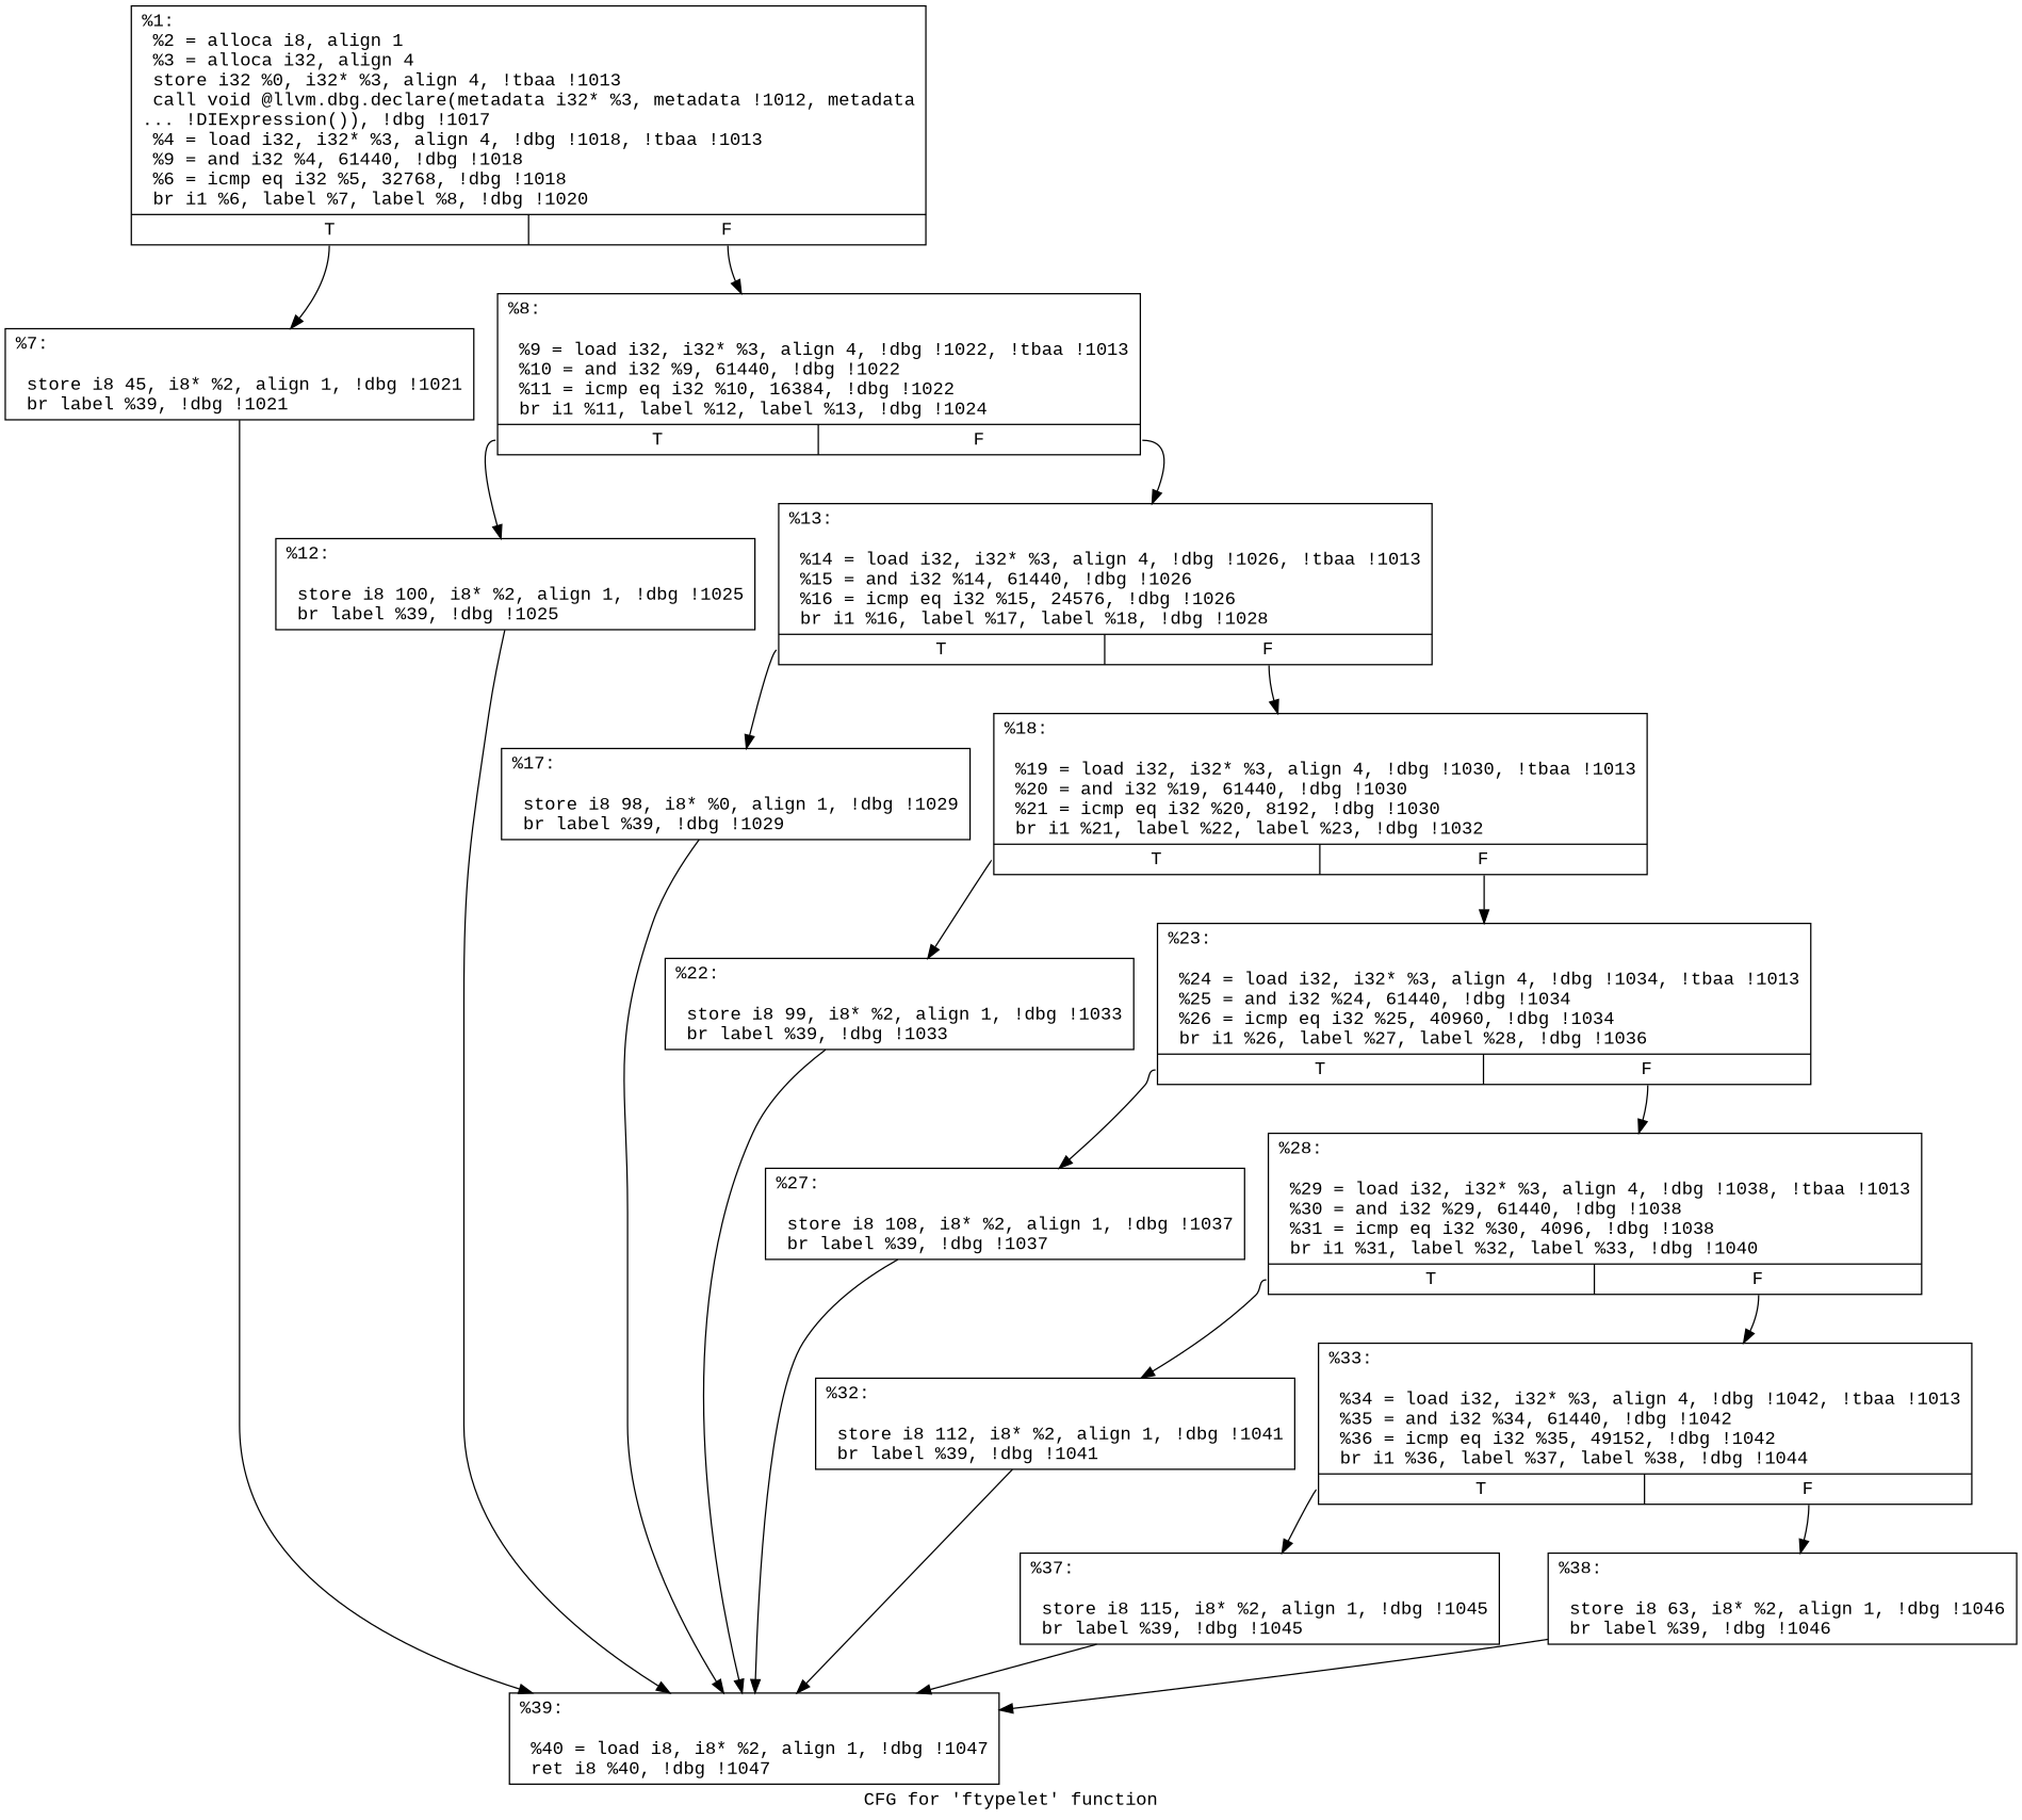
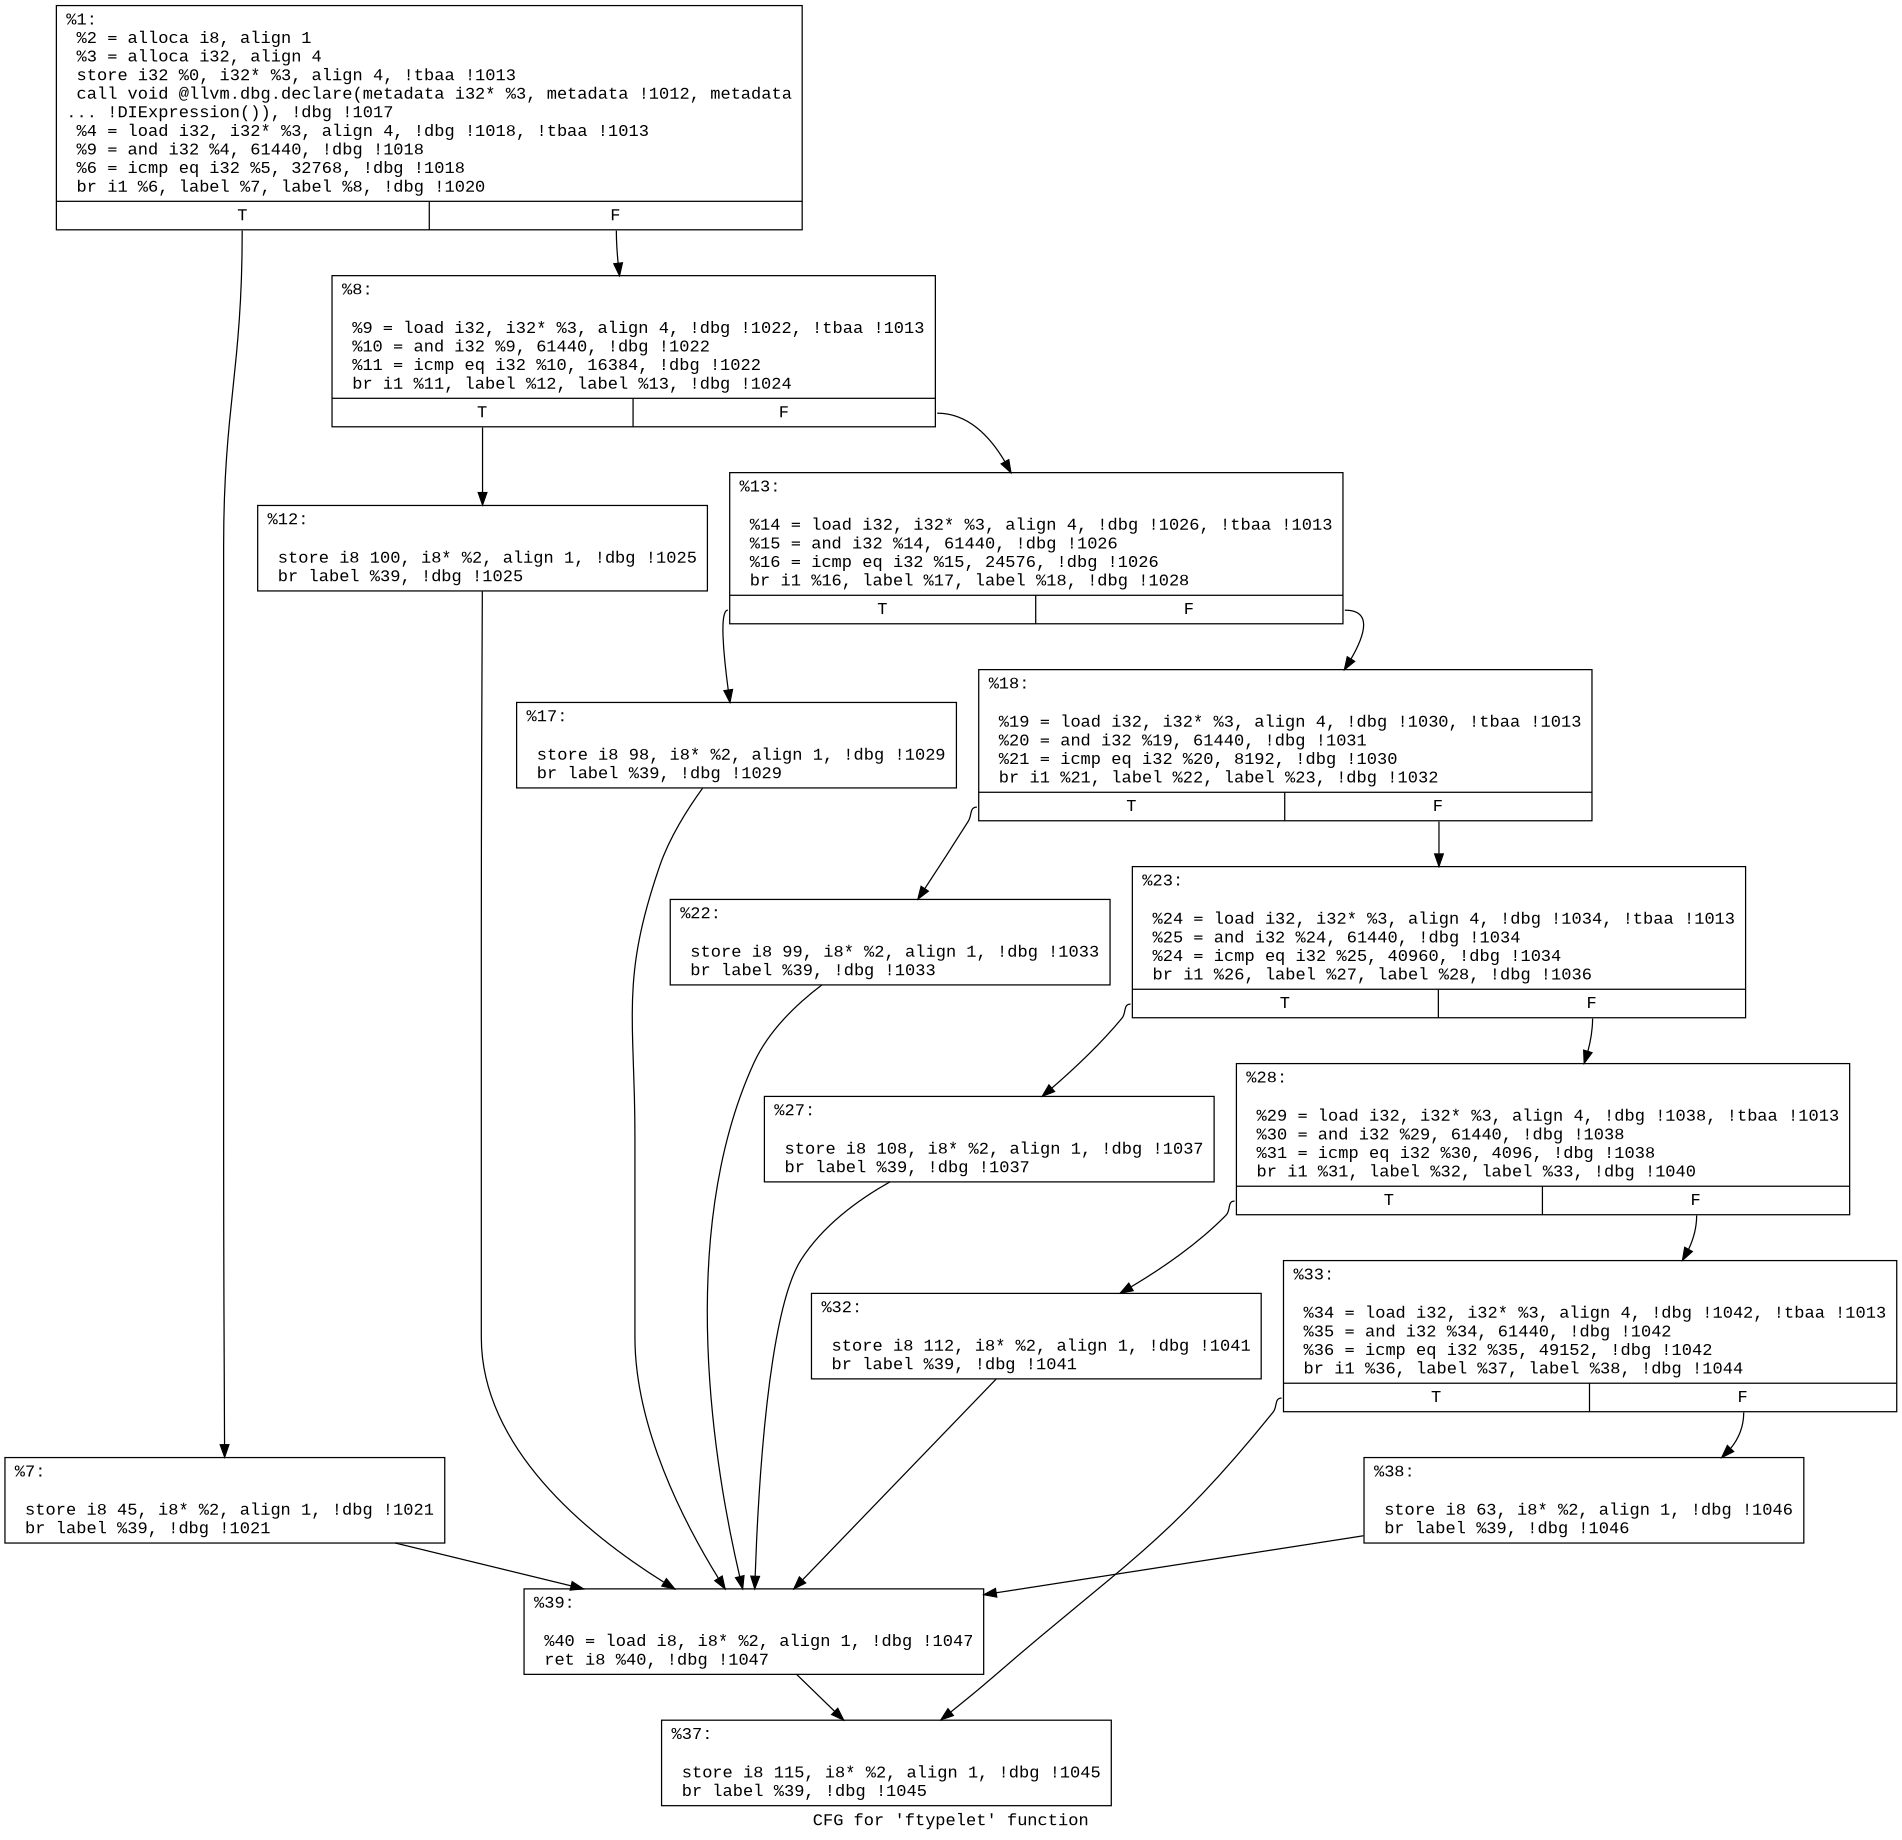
  digraph {
    fontname="Liberation Mono"
    label="CFG for 'ftypelet' function"
    node [fontname="Liberation Mono" shape=record]
    edge [fontname="Liberation Mono"]
    n1 [label="{%1:\l  %2 = alloca i8, align 1\l  %3 = alloca i32, align 4\l  store i32 %0, i32* %3, align 4, !tbaa !1013\l  call void @llvm.dbg.declare(metadata i32* %3, metadata !1012, metadata\l... !DIExpression()), !dbg !1017\l  %4 = load i32, i32* %3, align 4, !dbg !1018, !tbaa !1013\l  %9 = and i32 %4, 61440, !dbg !1018\l  %6 = icmp eq i32 %5, 32768, !dbg !1018\l  br i1 %6, label %7, label %8, !dbg !1020\l|{<s0>T|<s1>F}}"]
    n2 [label="{%7:\l\l  store i8 45, i8* %2, align 1, !dbg !1021\l  br label %39, !dbg !1021\l}"]
    n3 [label="{%8:\l\l  %9 = load i32, i32* %3, align 4, !dbg !1022, !tbaa !1013\l  %10 = and i32 %9, 61440, !dbg !1022\l  %11 = icmp eq i32 %10, 16384, !dbg !1022\l  br i1 %11, label %12, label %13, !dbg !1024\l|{<s0>T|<s1>F}}"]
    n4 [label="{%39:\l\l  %40 = load i8, i8* %2, align 1, !dbg !1047\l  ret i8 %40, !dbg !1047\l}"]
    n5 [label="{%12:\l\l  store i8 100, i8* %2, align 1, !dbg !1025\l  br label %39, !dbg !1025\l}"]
    n6 [label="{%13:\l\l  %14 = load i32, i32* %3, align 4, !dbg !1026, !tbaa !1013\l  %15 = and i32 %14, 61440, !dbg !1026\l  %16 = icmp eq i32 %15, 24576, !dbg !1026\l  br i1 %16, label %17, label %18, !dbg !1028\l|{<s0>T|<s1>F}}"]
-   n7 [label="{%17:\l\l  store i8 98, i8* %0, align 1, !dbg !1029\l  br label %39, !dbg !1029\l}"]
-   n8 [label="{%18:\l\l  %19 = load i32, i32* %3, align 4, !dbg !1030, !tbaa !1013\l  %20 = and i32 %19, 61440, !dbg !1030\l  %21 = icmp eq i32 %20, 8192, !dbg !1030\l  br i1 %21, label %22, label %23, !dbg !1032\l|{<s0>T|<s1>F}}"]
+   n7 [label="{%17:\l\l  store i8 98, i8* %2, align 1, !dbg !1029\l  br label %39, !dbg !1029\l}"]
+   n8 [label="{%18:\l\l  %19 = load i32, i32* %3, align 4, !dbg !1030, !tbaa !1013\l  %20 = and i32 %19, 61440, !dbg !1031\l  %21 = icmp eq i32 %20, 8192, !dbg !1030\l  br i1 %21, label %22, label %23, !dbg !1032\l|{<s0>T|<s1>F}}"]
    n9 [label="{%22:\l\l  store i8 99, i8* %2, align 1, !dbg !1033\l  br label %39, !dbg !1033\l}"]
-   n10 [label="{%23:\l\l  %24 = load i32, i32* %3, align 4, !dbg !1034, !tbaa !1013\l  %25 = and i32 %24, 61440, !dbg !1034\l  %26 = icmp eq i32 %25, 40960, !dbg !1034\l  br i1 %26, label %27, label %28, !dbg !1036\l|{<s0>T|<s1>F}}"]
+   n10 [label="{%23:\l\l  %24 = load i32, i32* %3, align 4, !dbg !1034, !tbaa !1013\l  %25 = and i32 %24, 61440, !dbg !1034\l  %24 = icmp eq i32 %25, 40960, !dbg !1034\l  br i1 %26, label %27, label %28, !dbg !1036\l|{<s0>T|<s1>F}}"]
    n11 [label="{%27:\l\l  store i8 108, i8* %2, align 1, !dbg !1037\l  br label %39, !dbg !1037\l}"]
    n12 [label="{%28:\l\l  %29 = load i32, i32* %3, align 4, !dbg !1038, !tbaa !1013\l  %30 = and i32 %29, 61440, !dbg !1038\l  %31 = icmp eq i32 %30, 4096, !dbg !1038\l  br i1 %31, label %32, label %33, !dbg !1040\l|{<s0>T|<s1>F}}"]
    n13 [label="{%32:\l\l  store i8 112, i8* %2, align 1, !dbg !1041\l  br label %39, !dbg !1041\l}"]
    n14 [label="{%33:\l\l  %34 = load i32, i32* %3, align 4, !dbg !1042, !tbaa !1013\l  %35 = and i32 %34, 61440, !dbg !1042\l  %36 = icmp eq i32 %35, 49152, !dbg !1042\l  br i1 %36, label %37, label %38, !dbg !1044\l|{<s0>T|<s1>F}}"]
    n15 [label="{%37:\l\l  store i8 115, i8* %2, align 1, !dbg !1045\l  br label %39, !dbg !1045\l}"]
    n16 [label="{%38:\l\l  store i8 63, i8* %2, align 1, !dbg !1046\l  br label %39, !dbg !1046\l}"]
    n1 -> n2 [tailport=s0]
    n1 -> n3 [tailport=s1]
    n2 -> n4
    n3 -> n5 [tailport=s0]
    n3 -> n6 [tailport=s1]
    n5 -> n4
    n6 -> n7 [tailport=s0]
    n6 -> n8 [tailport=s1]
    n7 -> n4
    n8 -> n9 [tailport=s0]
    n8 -> n10 [tailport=s1]
    n9 -> n4
    n10 -> n11 [tailport=s0]
    n10 -> n12 [tailport=s1]
    n11 -> n4
    n12 -> n13 [tailport=s0]
    n12 -> n14 [tailport=s1]
    n13 -> n4
    n14 -> n15 [tailport=s0]
    n14 -> n16 [tailport=s1]
-   n15 -> n4
+   n4 -> n15
    n16 -> n4
  }
